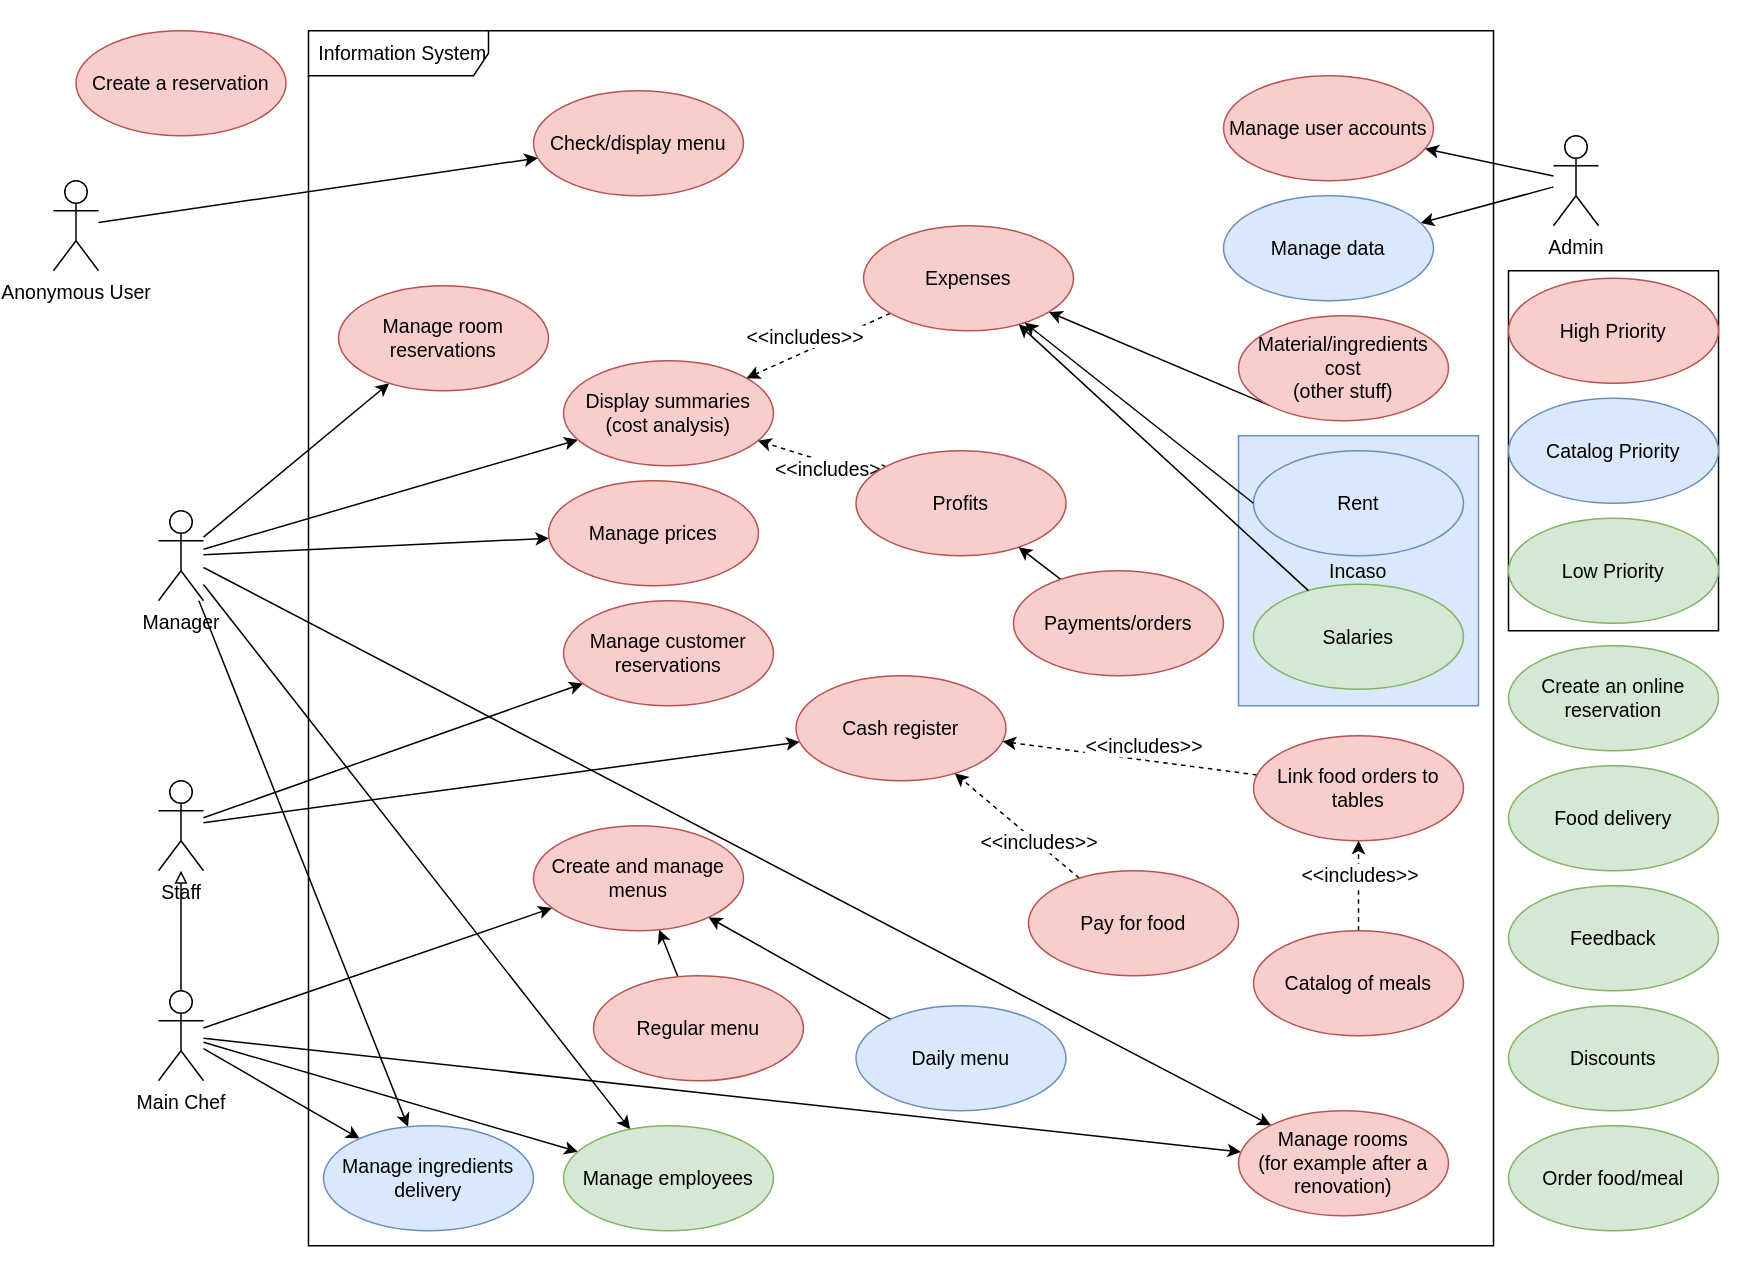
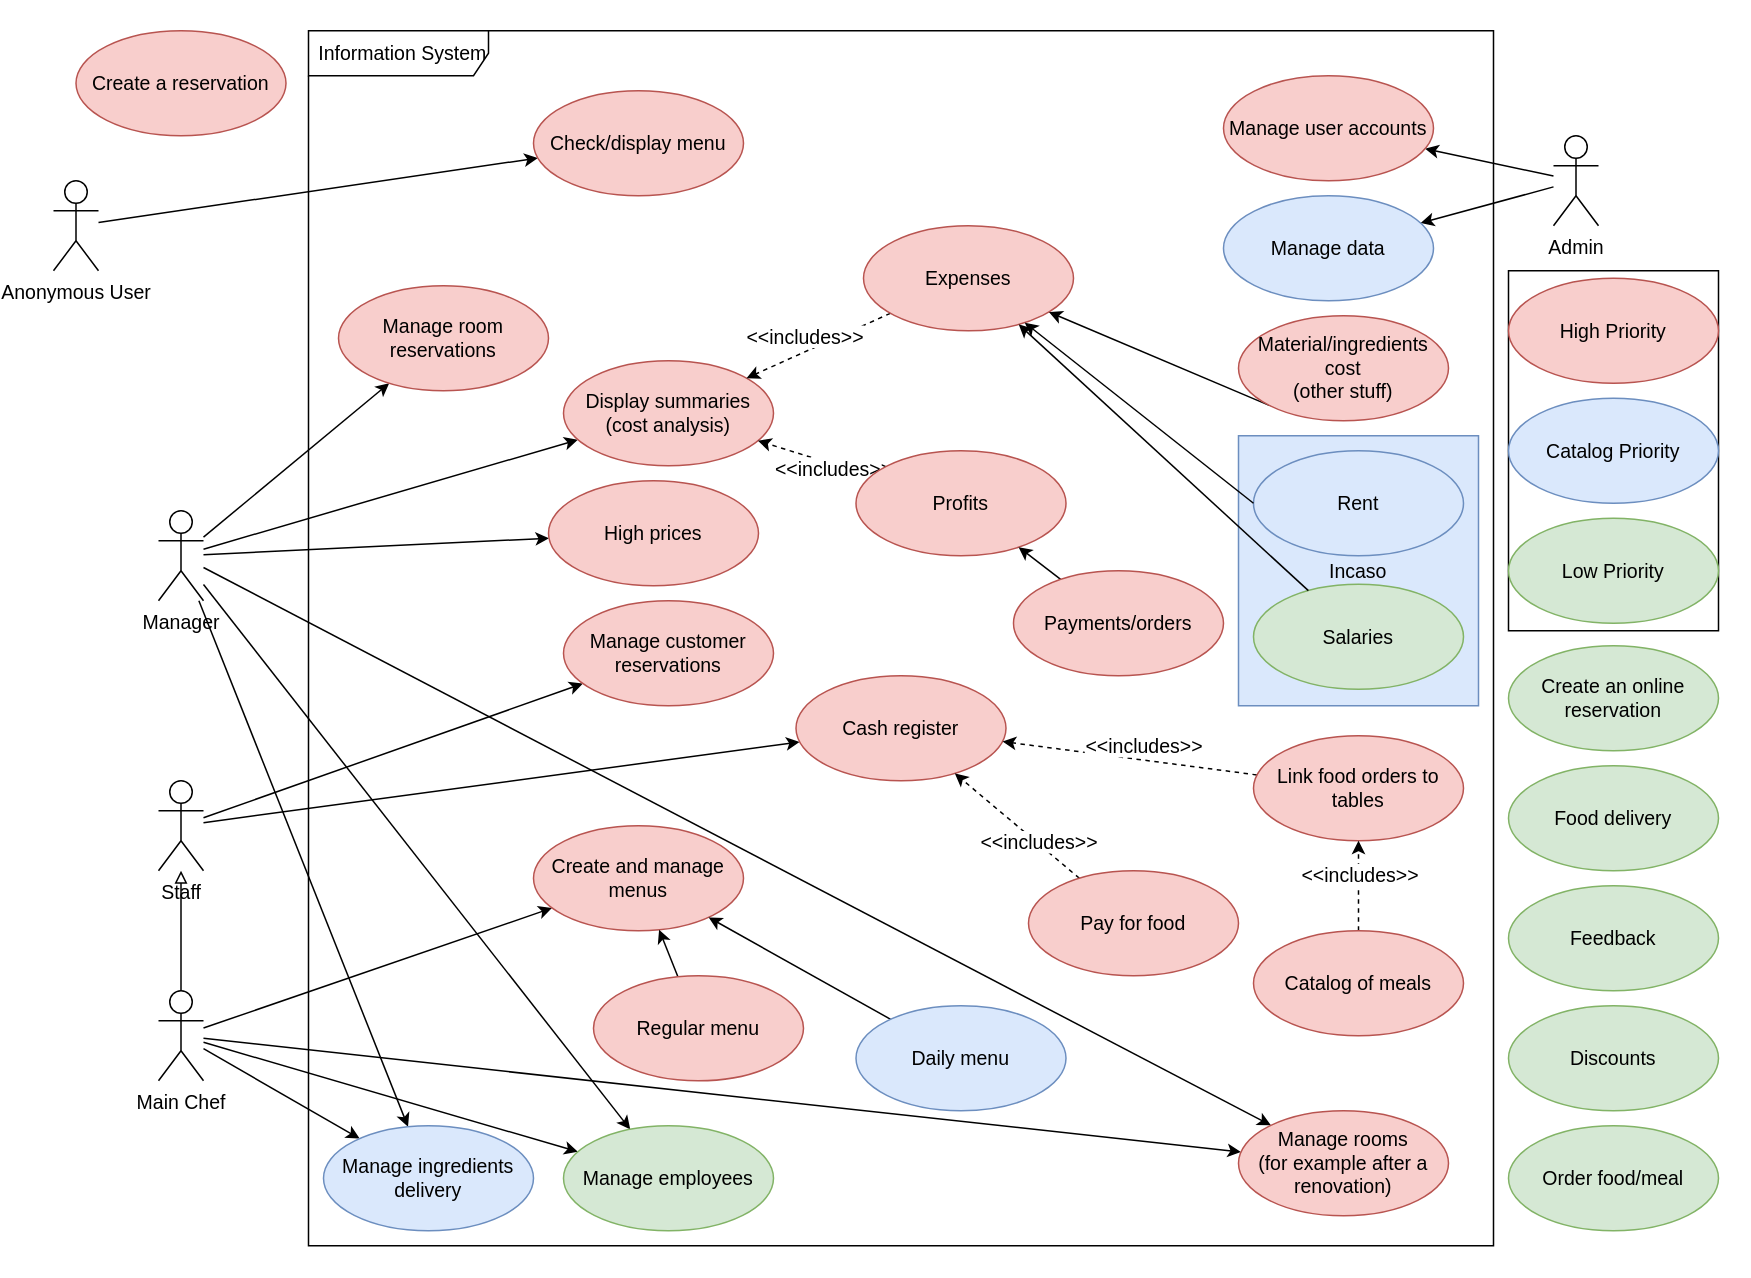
  <mxCell id="0" />
  <mxCell id="1" parent="0" />
  <mxCell id="2" value="" style="group" vertex="1" connectable="0" parent="1"><mxGeometry x="810" y="290" width="160" height="180" as="geometry" /></mxCell>
  <mxCell id="3" value="Incaso" style="rounded=0;whiteSpace=wrap;html=1;fillColor=#dae8fc;strokeColor=#6c8ebf;fontSize=13;" parent="2" vertex="1"><mxGeometry width="160" height="180" as="geometry" /></mxCell>
  <mxCell id="4" value="Salaries" style="ellipse;whiteSpace=wrap;html=1;fillColor=#d5e8d4;strokeColor=#82b366;fontSize=13;" parent="2" vertex="1"><mxGeometry x="10" y="99" width="140" height="70" as="geometry" /></mxCell>
  <mxCell id="5" value="Rent" style="ellipse;whiteSpace=wrap;html=1;fillColor=#dae8fc;strokeColor=#6c8ebf;fontSize=13;" parent="2" vertex="1"><mxGeometry x="10" y="10" width="140" height="70" as="geometry" /></mxCell>
  <mxCell id="6" value="Information System" style="shape=umlFrame;whiteSpace=wrap;html=1;width=120;height=30;boundedLbl=1;verticalAlign=middle;align=left;spacingLeft=5;fontSize=13;" parent="1" vertex="1"><mxGeometry x="190" y="20" width="790" height="810" as="geometry" /></mxCell>
  <mxCell id="7" value="" style="rounded=0;whiteSpace=wrap;html=1;fontSize=13;" parent="1" vertex="1"><mxGeometry x="990" y="180" width="140" height="240" as="geometry" /></mxCell>
  <mxCell id="8" style="edgeStyle=none;html=1;endArrow=classic;endFill=1;fontSize=13;" parent="1" source="9" target="30" edge="1"><mxGeometry relative="1" as="geometry" /></mxCell>
  <mxCell id="9" value="Anonymous User" style="shape=umlActor;verticalLabelPosition=bottom;verticalAlign=top;html=1;fontSize=13;" parent="1" vertex="1"><mxGeometry x="20" y="120" width="30" height="60" as="geometry" /></mxCell>
  <mxCell id="10" style="edgeStyle=none;html=1;endArrow=classic;endFill=1;fontSize=13;" parent="1" source="16" target="32" edge="1"><mxGeometry relative="1" as="geometry" /></mxCell>
  <mxCell id="11" style="edgeStyle=none;html=1;fontSize=13;" parent="1" source="16" target="60" edge="1"><mxGeometry relative="1" as="geometry" /></mxCell>
  <mxCell id="12" style="edgeStyle=none;html=1;fontSize=13;" parent="1" source="16" target="45" edge="1"><mxGeometry relative="1" as="geometry" /></mxCell>
  <mxCell id="13" style="edgeStyle=none;html=1;fontSize=13;" parent="1" source="16" target="50" edge="1"><mxGeometry relative="1" as="geometry" /></mxCell>
  <mxCell id="14" style="edgeStyle=none;html=1;fontSize=13;" parent="1" source="16" target="31" edge="1"><mxGeometry relative="1" as="geometry" /></mxCell>
  <mxCell id="15" style="edgeStyle=none;html=1;" edge="1" parent="1" source="16" target="44"><mxGeometry relative="1" as="geometry" /></mxCell>
  <mxCell id="16" value="Manager" style="shape=umlActor;verticalLabelPosition=bottom;verticalAlign=top;html=1;fontSize=13;" parent="1" vertex="1"><mxGeometry x="90" y="340" width="30" height="60" as="geometry" /></mxCell>
  <mxCell id="17" style="edgeStyle=none;html=1;endArrow=classic;endFill=1;fontSize=13;" parent="1" source="19" target="39" edge="1"><mxGeometry relative="1" as="geometry" /></mxCell>
  <mxCell id="18" style="edgeStyle=none;html=1;endArrow=classic;endFill=1;fontSize=13;" parent="1" source="19" target="40" edge="1"><mxGeometry relative="1" as="geometry" /></mxCell>
  <mxCell id="19" value="Admin" style="shape=umlActor;verticalLabelPosition=bottom;verticalAlign=top;html=1;fontSize=13;" parent="1" vertex="1"><mxGeometry x="1020" y="90" width="30" height="60" as="geometry" /></mxCell>
  <mxCell id="20" style="edgeStyle=none;html=1;endArrow=classic;endFill=1;fontSize=13;" parent="1" source="22" target="41" edge="1"><mxGeometry relative="1" as="geometry"><mxPoint x="190" y="549.727" as="targetPoint" /></mxGeometry></mxCell>
  <mxCell id="21" style="edgeStyle=none;html=1;endArrow=classic;endFill=1;fontSize=13;" parent="1" source="22" target="42" edge="1"><mxGeometry relative="1" as="geometry" /></mxCell>
  <mxCell id="22" value="Staff" style="shape=umlActor;verticalLabelPosition=bottom;verticalAlign=top;html=1;fontSize=13;" parent="1" vertex="1"><mxGeometry x="90" y="520" width="30" height="60" as="geometry" /></mxCell>
  <mxCell id="23" style="edgeStyle=none;html=1;exitX=0.5;exitY=0;exitDx=0;exitDy=0;exitPerimeter=0;endArrow=block;endFill=0;fontSize=13;" parent="1" source="28" target="22" edge="1"><mxGeometry relative="1" as="geometry"><mxPoint x="105.098" y="640" as="targetPoint" /></mxGeometry></mxCell>
  <mxCell id="24" style="edgeStyle=none;html=1;endArrow=classic;endFill=1;fontSize=13;" parent="1" source="28" target="43" edge="1"><mxGeometry relative="1" as="geometry"><mxPoint x="110" y="680" as="sourcePoint" /></mxGeometry></mxCell>
  <mxCell id="25" style="edgeStyle=none;html=1;endArrow=classic;endFill=1;fontSize=13;" parent="1" source="28" target="44" edge="1"><mxGeometry relative="1" as="geometry" /></mxCell>
  <mxCell id="26" style="edgeStyle=none;html=1;endArrow=classic;endFill=1;fontSize=13;" parent="1" source="28" target="45" edge="1"><mxGeometry relative="1" as="geometry" /></mxCell>
  <mxCell id="27" style="edgeStyle=none;html=1;fontSize=13;" parent="1" source="28" target="50" edge="1"><mxGeometry relative="1" as="geometry" /></mxCell>
  <mxCell id="28" value="Main Chef" style="shape=umlActor;verticalLabelPosition=bottom;verticalAlign=top;html=1;fontSize=13;" parent="1" vertex="1"><mxGeometry x="90" y="660" width="30" height="60" as="geometry" /></mxCell>
  <mxCell id="29" value="Create a reservation" style="ellipse;whiteSpace=wrap;html=1;fillColor=#f8cecc;strokeColor=#b85450;fontSize=13;" parent="1" vertex="1"><mxGeometry x="35" y="20" width="140" height="70" as="geometry" /></mxCell>
  <mxCell id="30" value="Check/display menu" style="ellipse;whiteSpace=wrap;html=1;fillColor=#f8cecc;strokeColor=#b85450;fontSize=13;" parent="1" vertex="1"><mxGeometry x="340" y="60" width="140" height="70" as="geometry" /></mxCell>
  <mxCell id="31" value="Manage room reservations" style="ellipse;whiteSpace=wrap;html=1;fillColor=#f8cecc;strokeColor=#b85450;fontSize=13;" parent="1" vertex="1"><mxGeometry x="210" y="190" width="140" height="70" as="geometry" /></mxCell>
  <mxCell id="32" value="Display summaries&lt;br style=&quot;font-size: 13px;&quot;&gt;(cost analysis)" style="ellipse;whiteSpace=wrap;html=1;fillColor=#f8cecc;strokeColor=#b85450;fontSize=13;" parent="1" vertex="1"><mxGeometry x="360" y="240" width="140" height="70" as="geometry" /></mxCell>
  <mxCell id="33" style="edgeStyle=none;html=1;dashed=1;endArrow=classic;endFill=1;fontSize=13;" parent="1" source="35" target="32" edge="1"><mxGeometry relative="1" as="geometry" /></mxCell>
  <mxCell id="34" value="&amp;lt;&amp;lt;includes&amp;gt;&amp;gt;" style="edgeLabel;html=1;align=center;verticalAlign=middle;resizable=0;points=[];fontSize=13;" parent="33" vertex="1" connectable="0"><mxGeometry x="-0.233" y="-1" relative="1" as="geometry"><mxPoint x="-21" as="offset" /></mxGeometry></mxCell>
  <mxCell id="35" value="Expenses" style="ellipse;whiteSpace=wrap;html=1;fillColor=#f8cecc;strokeColor=#b85450;fontSize=13;" parent="1" vertex="1"><mxGeometry x="560" y="150" width="140" height="70" as="geometry" /></mxCell>
  <mxCell id="36" style="edgeStyle=none;html=1;dashed=1;endArrow=classic;endFill=1;fontSize=13;" parent="1" source="38" target="32" edge="1"><mxGeometry relative="1" as="geometry" /></mxCell>
  <mxCell id="37" value="&amp;lt;&amp;lt;includes&amp;gt;&amp;gt;" style="edgeLabel;html=1;align=center;verticalAlign=middle;resizable=0;points=[];fontSize=13;" parent="36" vertex="1" connectable="0"><mxGeometry x="-0.341" y="2" relative="1" as="geometry"><mxPoint as="offset" /></mxGeometry></mxCell>
  <mxCell id="38" value="Profits" style="ellipse;whiteSpace=wrap;html=1;fillColor=#f8cecc;strokeColor=#b85450;fontSize=13;" parent="1" vertex="1"><mxGeometry x="555" y="300" width="140" height="70" as="geometry" /></mxCell>
  <mxCell id="39" value="Manage user accounts" style="ellipse;whiteSpace=wrap;html=1;fillColor=#f8cecc;strokeColor=#b85450;fontSize=13;" parent="1" vertex="1"><mxGeometry x="800" y="50" width="140" height="70" as="geometry" /></mxCell>
  <mxCell id="40" value="Manage data" style="ellipse;whiteSpace=wrap;html=1;fillColor=#dae8fc;strokeColor=#6c8ebf;fontSize=13;" parent="1" vertex="1"><mxGeometry x="800" y="130" width="140" height="70" as="geometry" /></mxCell>
  <mxCell id="41" value="Manage customer reservations" style="ellipse;whiteSpace=wrap;html=1;fillColor=#f8cecc;strokeColor=#b85450;fontSize=13;" parent="1" vertex="1"><mxGeometry x="360" y="400" width="140" height="70" as="geometry" /></mxCell>
  <mxCell id="42" value="Cash register" style="ellipse;whiteSpace=wrap;html=1;fillColor=#f8cecc;strokeColor=#b85450;fontSize=13;" parent="1" vertex="1"><mxGeometry x="515" y="450" width="140" height="70" as="geometry" /></mxCell>
  <mxCell id="43" value="Create and manage menus" style="ellipse;whiteSpace=wrap;html=1;fillColor=#f8cecc;strokeColor=#b85450;fontSize=13;" parent="1" vertex="1"><mxGeometry x="340" y="550" width="140" height="70" as="geometry" /></mxCell>
  <mxCell id="44" value="Manage employees" style="ellipse;whiteSpace=wrap;html=1;fillColor=#d5e8d4;strokeColor=#82b366;fontSize=13;" parent="1" vertex="1"><mxGeometry x="360" y="750" width="140" height="70" as="geometry" /></mxCell>
  <mxCell id="45" value="Manage ingredients delivery" style="ellipse;whiteSpace=wrap;html=1;fillColor=#dae8fc;strokeColor=#6c8ebf;fontSize=13;" parent="1" vertex="1"><mxGeometry x="200" y="750" width="140" height="70" as="geometry" /></mxCell>
  <mxCell id="46" value="Food delivery" style="ellipse;whiteSpace=wrap;html=1;fillColor=#d5e8d4;strokeColor=#82b366;fontSize=13;" parent="1" vertex="1"><mxGeometry x="990" y="510" width="140" height="70" as="geometry" /></mxCell>
  <mxCell id="47" value="Feedback" style="ellipse;whiteSpace=wrap;html=1;fillColor=#d5e8d4;strokeColor=#82b366;fontSize=13;" parent="1" vertex="1"><mxGeometry x="990" y="590" width="140" height="70" as="geometry" /></mxCell>
  <mxCell id="48" value="Discounts" style="ellipse;whiteSpace=wrap;html=1;fillColor=#d5e8d4;strokeColor=#82b366;fontSize=13;" parent="1" vertex="1"><mxGeometry x="990" y="670" width="140" height="70" as="geometry" /></mxCell>
  <mxCell id="49" value="Order food/meal" style="ellipse;whiteSpace=wrap;html=1;fillColor=#d5e8d4;strokeColor=#82b366;fontSize=13;" parent="1" vertex="1"><mxGeometry x="990" y="750" width="140" height="70" as="geometry" /></mxCell>
  <mxCell id="50" value="Manage rooms&lt;br style=&quot;font-size: 13px;&quot;&gt;(for example after a renovation)" style="ellipse;whiteSpace=wrap;html=1;fillColor=#f8cecc;strokeColor=#b85450;fontSize=13;" parent="1" vertex="1"><mxGeometry x="810" y="740" width="140" height="70" as="geometry" /></mxCell>
  <mxCell id="51" style="edgeStyle=none;html=1;endArrow=classic;endFill=1;dashed=1;fontSize=13;" parent="1" source="53" target="42" edge="1"><mxGeometry relative="1" as="geometry" /></mxCell>
  <mxCell id="52" value="&amp;lt;&amp;lt;includes&amp;gt;&amp;gt;" style="edgeLabel;html=1;align=center;verticalAlign=middle;resizable=0;points=[];fontSize=13;" parent="51" vertex="1" connectable="0"><mxGeometry x="-0.136" y="2" relative="1" as="geometry"><mxPoint x="-2" y="-12" as="offset" /></mxGeometry></mxCell>
  <mxCell id="53" value="Link food orders to tables" style="ellipse;whiteSpace=wrap;html=1;fillColor=#f8cecc;strokeColor=#b85450;fontSize=13;" parent="1" vertex="1"><mxGeometry x="820" y="490" width="140" height="70" as="geometry" /></mxCell>
  <mxCell id="54" style="edgeStyle=none;html=1;endArrow=classic;endFill=1;dashed=1;fontSize=13;" parent="1" source="56" target="42" edge="1"><mxGeometry relative="1" as="geometry" /></mxCell>
  <mxCell id="55" value="&amp;lt;&amp;lt;includes&amp;gt;&amp;gt;" style="edgeLabel;html=1;align=center;verticalAlign=middle;resizable=0;points=[];fontSize=13;" parent="54" vertex="1" connectable="0"><mxGeometry x="-0.333" relative="1" as="geometry"><mxPoint y="-1" as="offset" /></mxGeometry></mxCell>
  <mxCell id="56" value="Pay for food" style="ellipse;whiteSpace=wrap;html=1;fillColor=#f8cecc;strokeColor=#b85450;fontSize=13;" parent="1" vertex="1"><mxGeometry x="670" y="580" width="140" height="70" as="geometry" /></mxCell>
  <mxCell id="57" style="edgeStyle=none;html=1;dashed=1;endArrow=classic;endFill=1;fontSize=13;" parent="1" source="59" target="53" edge="1"><mxGeometry relative="1" as="geometry" /></mxCell>
  <mxCell id="58" value="&amp;lt;&amp;lt;includes&amp;gt;&amp;gt;" style="edgeLabel;html=1;align=center;verticalAlign=middle;resizable=0;points=[];fontSize=13;" parent="57" vertex="1" connectable="0"><mxGeometry x="0.267" relative="1" as="geometry"><mxPoint as="offset" /></mxGeometry></mxCell>
  <mxCell id="59" value="Catalog of meals" style="ellipse;whiteSpace=wrap;html=1;fillColor=#f8cecc;strokeColor=#b85450;fontSize=13;" parent="1" vertex="1"><mxGeometry x="820" y="620" width="140" height="70" as="geometry" /></mxCell>
- <mxCell id="60" value="Manage prices" style="ellipse;whiteSpace=wrap;html=1;fillColor=#f8cecc;strokeColor=#b85450;fontSize=13;" parent="1" vertex="1"><mxGeometry x="350" y="320" width="140" height="70" as="geometry" /></mxCell>
+ <mxCell id="60" value="High prices" style="ellipse;whiteSpace=wrap;html=1;fillColor=#f8cecc;strokeColor=#b85450;fontSize=13;" parent="1" vertex="1"><mxGeometry x="350" y="320" width="140" height="70" as="geometry" /></mxCell>
  <mxCell id="61" style="edgeStyle=none;html=1;fontSize=13;" parent="1" source="4" target="35" edge="1"><mxGeometry relative="1" as="geometry" /></mxCell>
  <mxCell id="62" style="edgeStyle=none;html=1;exitX=0;exitY=0.5;exitDx=0;exitDy=0;fontSize=13;" parent="1" source="5" target="35" edge="1"><mxGeometry relative="1" as="geometry" /></mxCell>
  <mxCell id="63" style="edgeStyle=none;html=1;exitX=0;exitY=1;exitDx=0;exitDy=0;fontSize=13;" parent="1" source="64" target="35" edge="1"><mxGeometry relative="1" as="geometry" /></mxCell>
  <mxCell id="64" value="Material/ingredients cost&lt;br style=&quot;font-size: 13px;&quot;&gt;(other stuff)" style="ellipse;whiteSpace=wrap;html=1;fillColor=#f8cecc;strokeColor=#b85450;fontSize=13;" parent="1" vertex="1"><mxGeometry x="810" y="210" width="140" height="70" as="geometry" /></mxCell>
  <mxCell id="65" style="edgeStyle=none;html=1;fontSize=13;" parent="1" source="66" target="38" edge="1"><mxGeometry relative="1" as="geometry" /></mxCell>
  <mxCell id="66" value="Payments/orders" style="ellipse;whiteSpace=wrap;html=1;fillColor=#f8cecc;strokeColor=#b85450;fontSize=13;" parent="1" vertex="1"><mxGeometry x="660" y="380" width="140" height="70" as="geometry" /></mxCell>
  <mxCell id="67" style="edgeStyle=none;html=1;fontSize=13;" parent="1" source="68" target="43" edge="1"><mxGeometry relative="1" as="geometry" /></mxCell>
  <mxCell id="68" value="Daily menu" style="ellipse;whiteSpace=wrap;html=1;fillColor=#dae8fc;strokeColor=#6c8ebf;fontSize=13;" parent="1" vertex="1"><mxGeometry x="555" y="670" width="140" height="70" as="geometry" /></mxCell>
  <mxCell id="69" style="edgeStyle=none;html=1;fontSize=13;" parent="1" source="70" target="43" edge="1"><mxGeometry relative="1" as="geometry" /></mxCell>
  <mxCell id="70" value="Regular menu" style="ellipse;whiteSpace=wrap;html=1;fillColor=#f8cecc;strokeColor=#b85450;fontSize=13;" parent="1" vertex="1"><mxGeometry x="380" y="650" width="140" height="70" as="geometry" /></mxCell>
  <mxCell id="71" value="High Priority" style="ellipse;whiteSpace=wrap;html=1;fillColor=#f8cecc;strokeColor=#b85450;fontSize=13;" parent="1" vertex="1"><mxGeometry x="990" y="185" width="140" height="70" as="geometry" /></mxCell>
  <mxCell id="72" value="Catalog Priority" style="ellipse;whiteSpace=wrap;html=1;fillColor=#dae8fc;strokeColor=#6c8ebf;fontSize=13;" parent="1" vertex="1"><mxGeometry x="990" y="265" width="140" height="70" as="geometry" /></mxCell>
  <mxCell id="73" value="Low Priority" style="ellipse;whiteSpace=wrap;html=1;fillColor=#d5e8d4;strokeColor=#82b366;fontSize=13;" parent="1" vertex="1"><mxGeometry x="990" y="345" width="140" height="70" as="geometry" /></mxCell>
  <mxCell id="74" value="Create an online reservation" style="ellipse;whiteSpace=wrap;html=1;fillColor=#d5e8d4;strokeColor=#82b366;fontSize=13;" parent="1" vertex="1"><mxGeometry x="990" y="430" width="140" height="70" as="geometry" /></mxCell>
